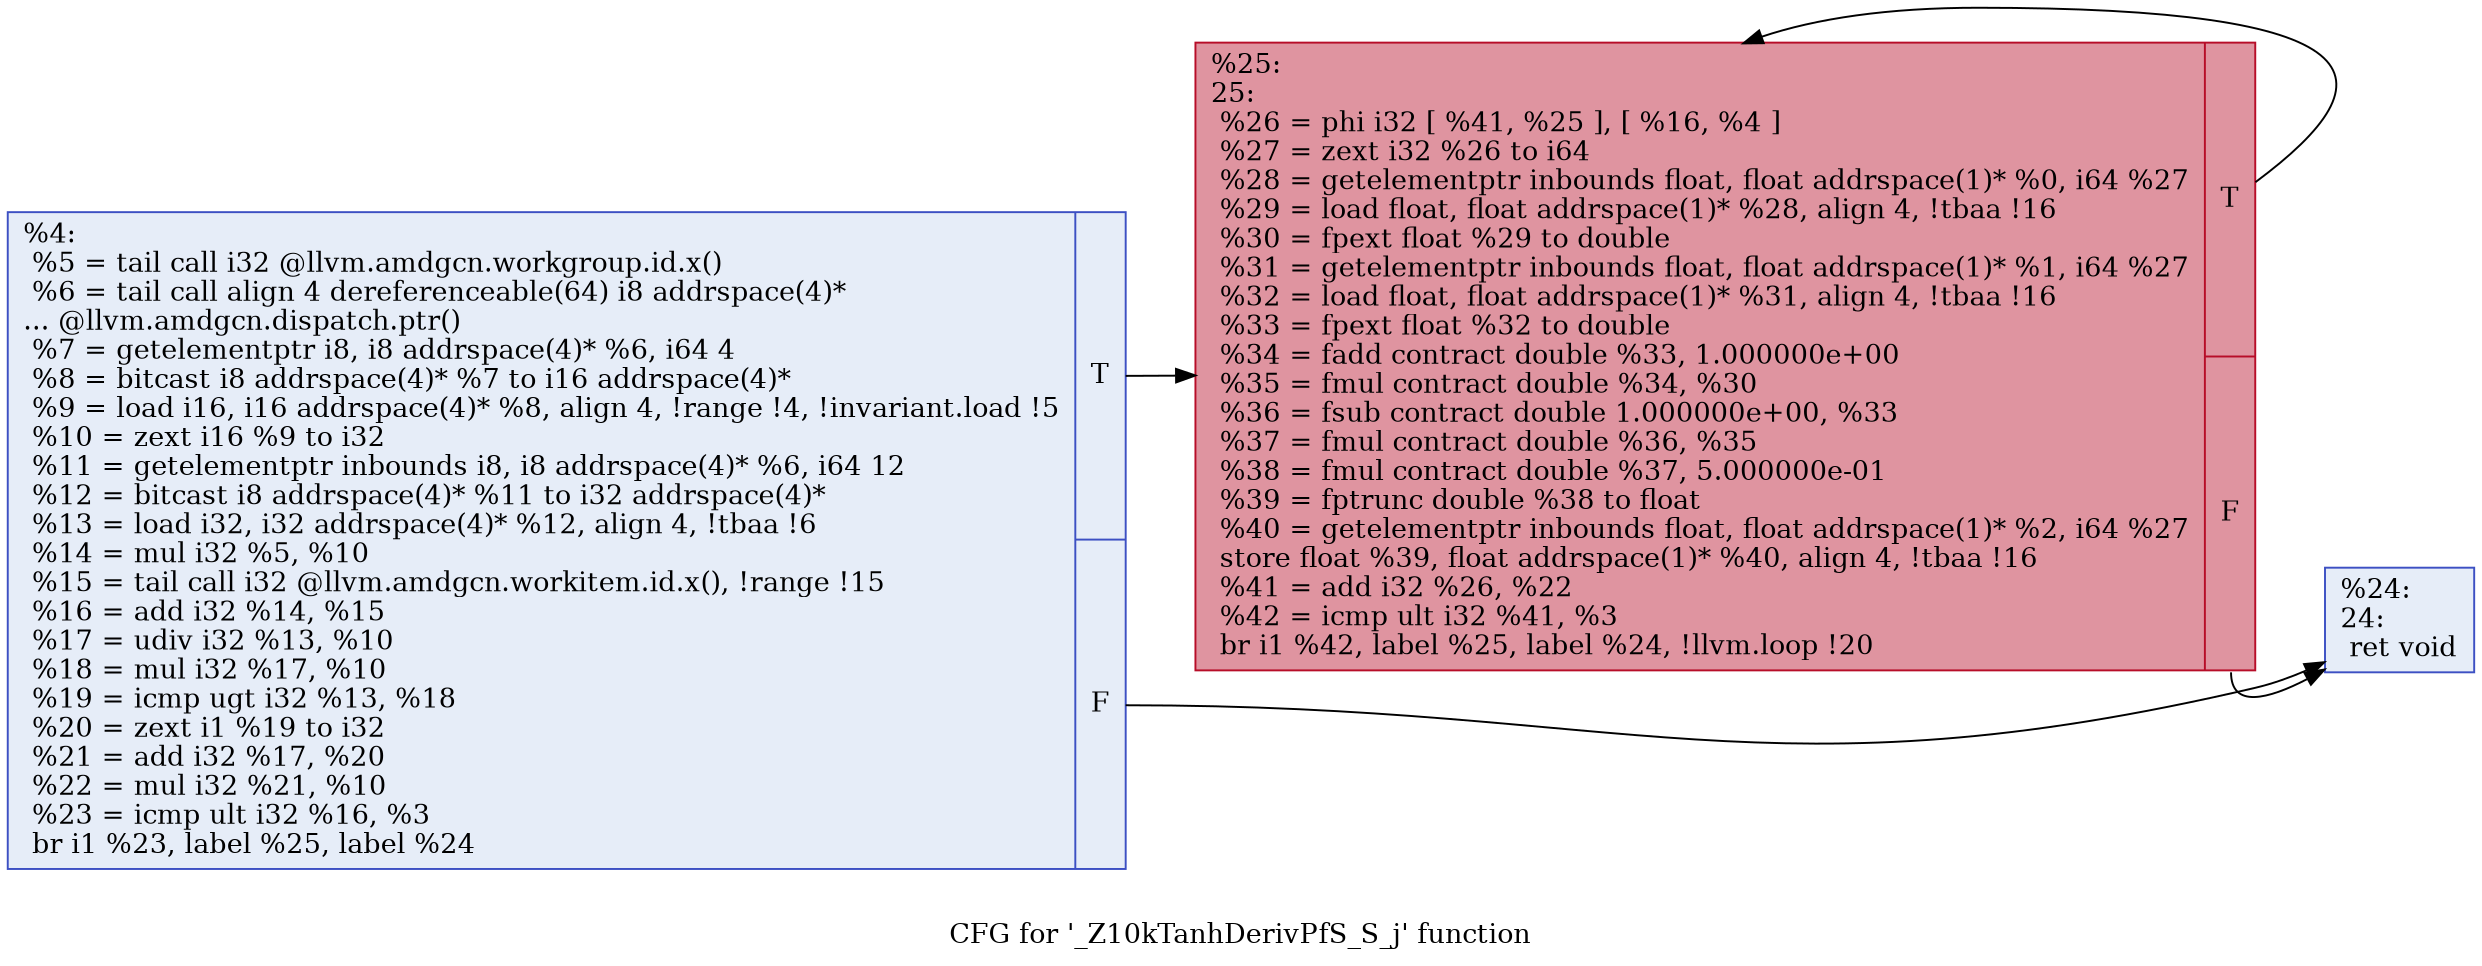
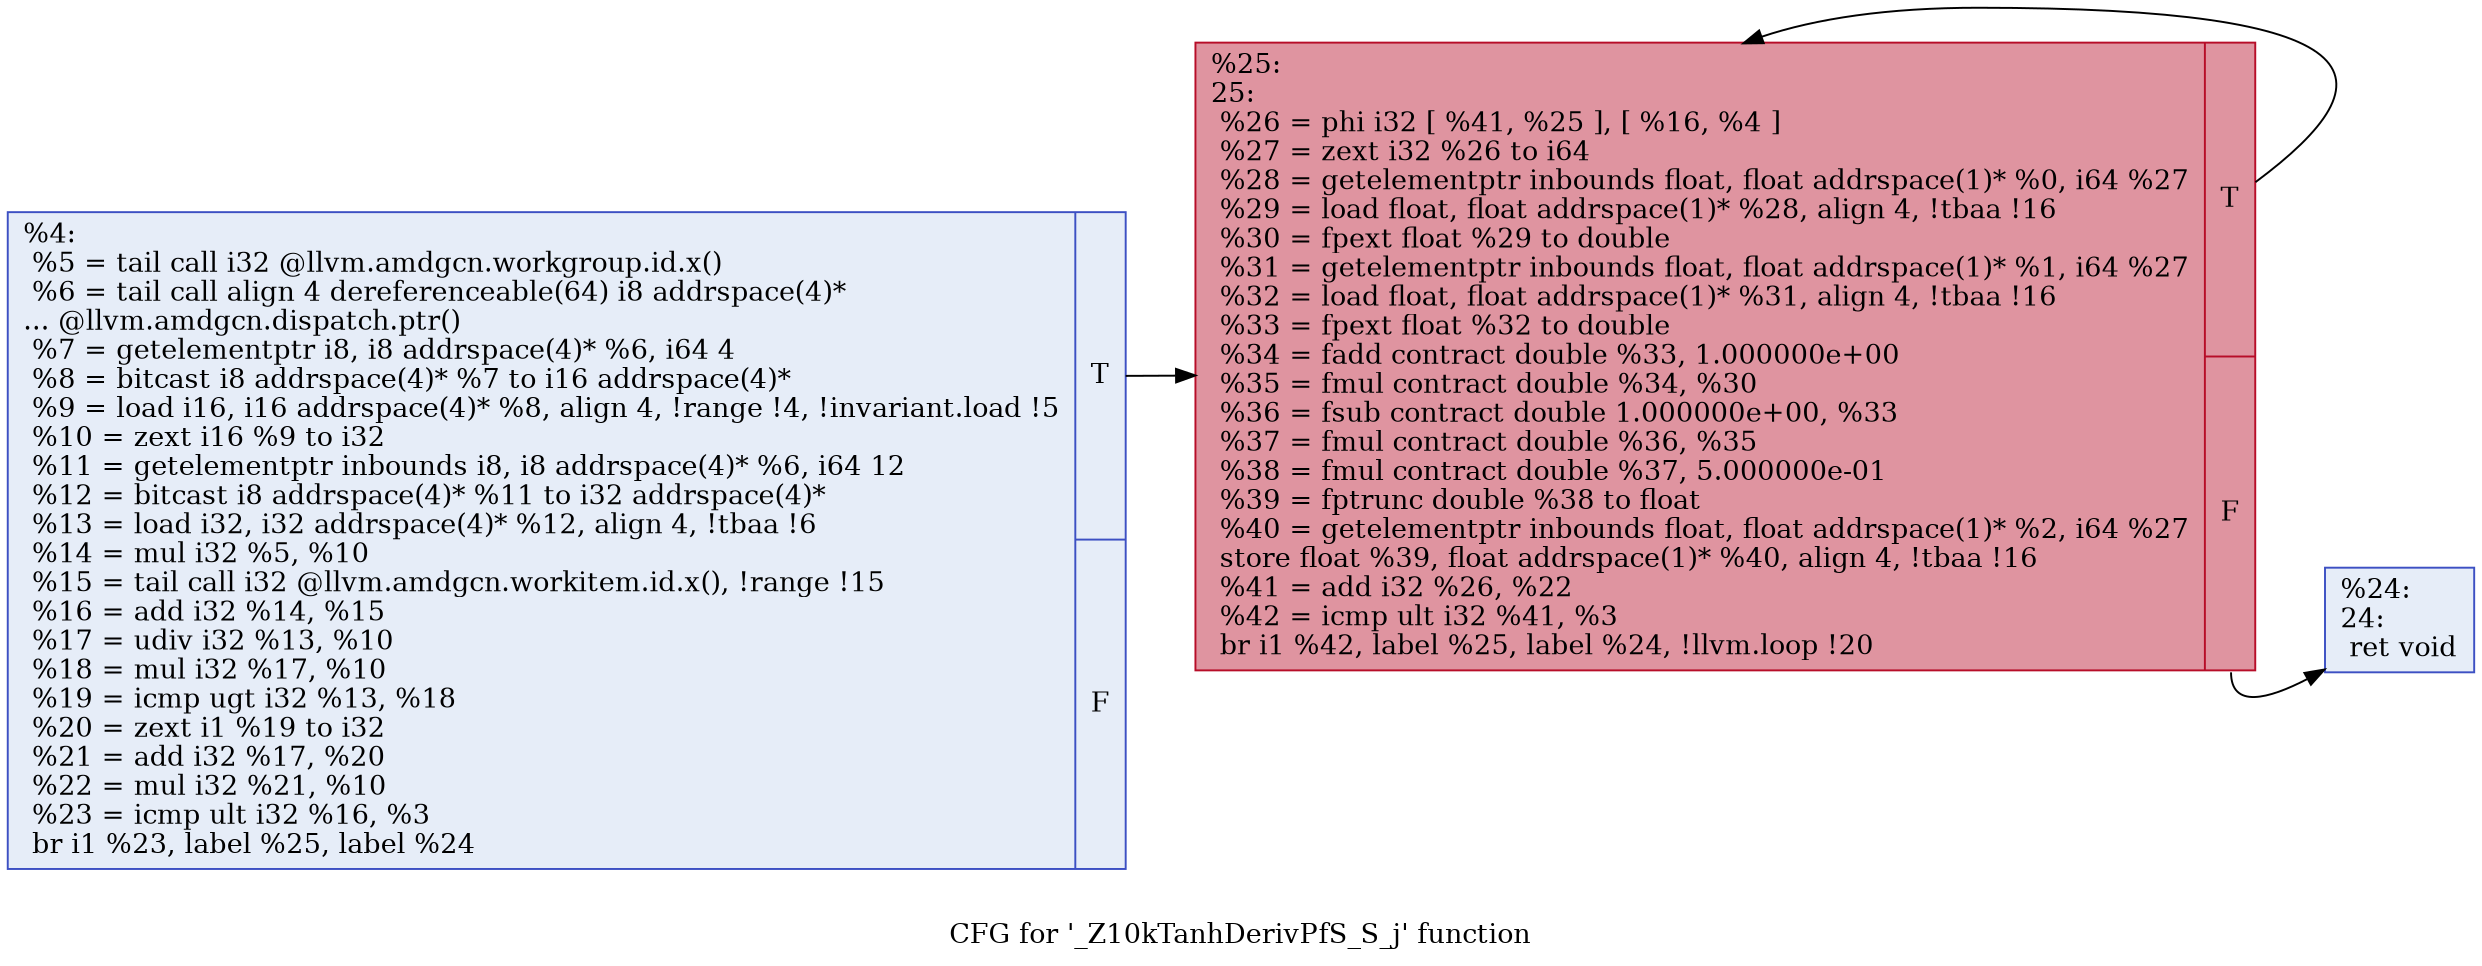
  digraph {
    label="CFG for '_Z10kTanhDerivPfS_S_j' function"
    rankdir=LR
    node [color="#3d50c3ff" fillcolor="#c7d7f070" shape=record style=filled]
    edge [tailport=s0]
    n1 [label="{%4:\l  %5 = tail call i32 @llvm.amdgcn.workgroup.id.x()\l  %6 = tail call align 4 dereferenceable(64) i8 addrspace(4)*\l... @llvm.amdgcn.dispatch.ptr()\l  %7 = getelementptr i8, i8 addrspace(4)* %6, i64 4\l  %8 = bitcast i8 addrspace(4)* %7 to i16 addrspace(4)*\l  %9 = load i16, i16 addrspace(4)* %8, align 4, !range !4, !invariant.load !5\l  %10 = zext i16 %9 to i32\l  %11 = getelementptr inbounds i8, i8 addrspace(4)* %6, i64 12\l  %12 = bitcast i8 addrspace(4)* %11 to i32 addrspace(4)*\l  %13 = load i32, i32 addrspace(4)* %12, align 4, !tbaa !6\l  %14 = mul i32 %5, %10\l  %15 = tail call i32 @llvm.amdgcn.workitem.id.x(), !range !15\l  %16 = add i32 %14, %15\l  %17 = udiv i32 %13, %10\l  %18 = mul i32 %17, %10\l  %19 = icmp ugt i32 %13, %18\l  %20 = zext i1 %19 to i32\l  %21 = add i32 %17, %20\l  %22 = mul i32 %21, %10\l  %23 = icmp ult i32 %16, %3\l  br i1 %23, label %25, label %24\l|{<s0>T|<s1>F}}"]
    n2 [color="#b70d28ff" fillcolor="#b70d2870" label="{%25:\l25:                                               \l  %26 = phi i32 [ %41, %25 ], [ %16, %4 ]\l  %27 = zext i32 %26 to i64\l  %28 = getelementptr inbounds float, float addrspace(1)* %0, i64 %27\l  %29 = load float, float addrspace(1)* %28, align 4, !tbaa !16\l  %30 = fpext float %29 to double\l  %31 = getelementptr inbounds float, float addrspace(1)* %1, i64 %27\l  %32 = load float, float addrspace(1)* %31, align 4, !tbaa !16\l  %33 = fpext float %32 to double\l  %34 = fadd contract double %33, 1.000000e+00\l  %35 = fmul contract double %34, %30\l  %36 = fsub contract double 1.000000e+00, %33\l  %37 = fmul contract double %36, %35\l  %38 = fmul contract double %37, 5.000000e-01\l  %39 = fptrunc double %38 to float\l  %40 = getelementptr inbounds float, float addrspace(1)* %2, i64 %27\l  store float %39, float addrspace(1)* %40, align 4, !tbaa !16\l  %41 = add i32 %26, %22\l  %42 = icmp ult i32 %41, %3\l  br i1 %42, label %25, label %24, !llvm.loop !20\l|{<s0>T|<s1>F}}"]
    n3 [label="{%24:\l24:                                               \l  ret void\l}"]
    n1 -> n2
-   n1 -> n3 [tailport=s1]
    n2 -> n2
    n2 -> n3 [tailport=s1]
  }
